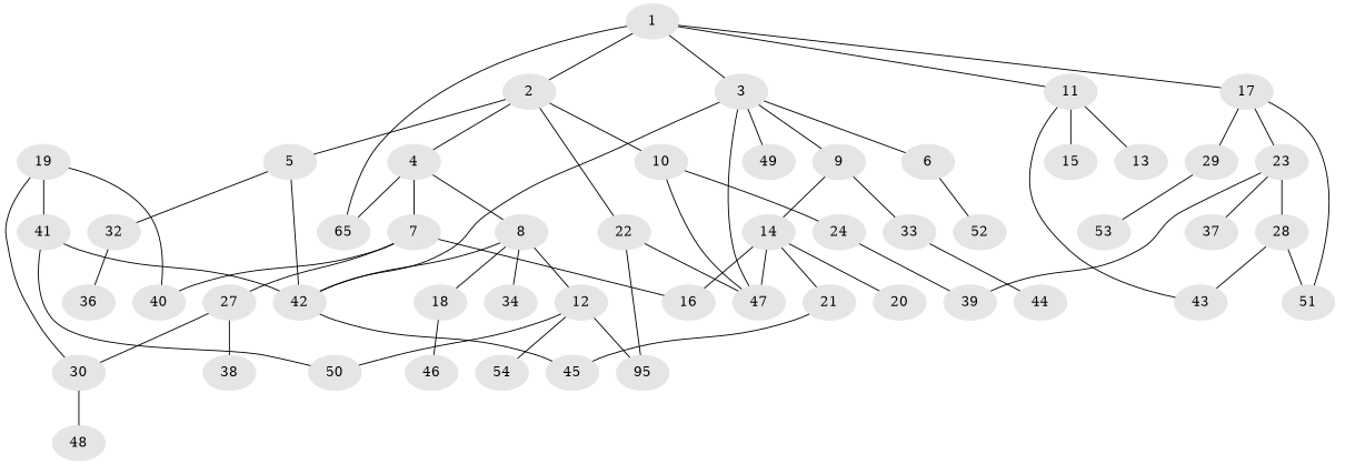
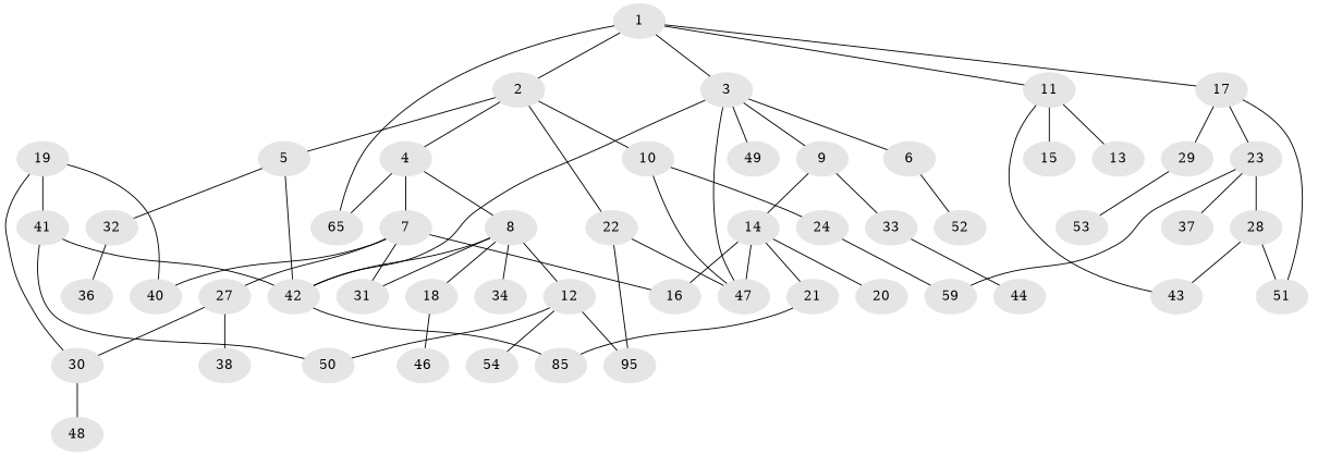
  graph {
    node [color=gray90 style=filled]
    edge [weight=1.0]
    1
    2
    3
    11
    17
    n6 [label=65]
    4
    5
    10
    22
    6
    9
    42
    47
    49
    13
    15
    43
    23
    29
    51
    7
    8
    32
    24
    n26 [label=95]
    52
    14
    33
-   45
+   45 [label=85]
    16
    27
+   31
    40
    12
    18
    34
    36
    30
    38
    50
    54
    46
    19
    41
    20
    21
    44
-   39
+   39 [label=59]
    28
    37
    53
    48
    1 -- 2 [weight=2.0]
    1 -- 3
    1 -- 11
    1 -- 17
    1 -- n6
    2 -- 4
    2 -- 5
    2 -- 10
    2 -- 22
    3 -- 6
    3 -- 9
    3 -- 42
    3 -- 47
    3 -- 49
    11 -- 13 [weight=2.0]
    11 -- 15
    11 -- 43
    17 -- 23
    17 -- 29
    17 -- 51
    4 -- n6
    4 -- 7
    4 -- 8
    5 -- 42
    5 -- 32
    10 -- 47
    10 -- 24
    22 -- 47
    22 -- n26
    6 -- 52
    9 -- 14
    9 -- 33
    42 -- 45
    23 -- 39
    23 -- 28
    23 -- 37
    29 -- 53
    7 -- 16
    7 -- 27
+   7 -- 31
    7 -- 40
    8 -- 42
+   8 -- 31
    8 -- 12
    8 -- 18
    8 -- 34
    32 -- 36
    24 -- 39
    14 -- 47
    14 -- 16
    14 -- 20
    14 -- 21
    33 -- 44 [weight=2.0]
    27 -- 30
    27 -- 38
    12 -- n26
    12 -- 50
    12 -- 54
    18 -- 46
    30 -- 48
    19 -- 40
    19 -- 30
    19 -- 41
    41 -- 42
    41 -- 50
    21 -- 45
    28 -- 43
    28 -- 51
  }
